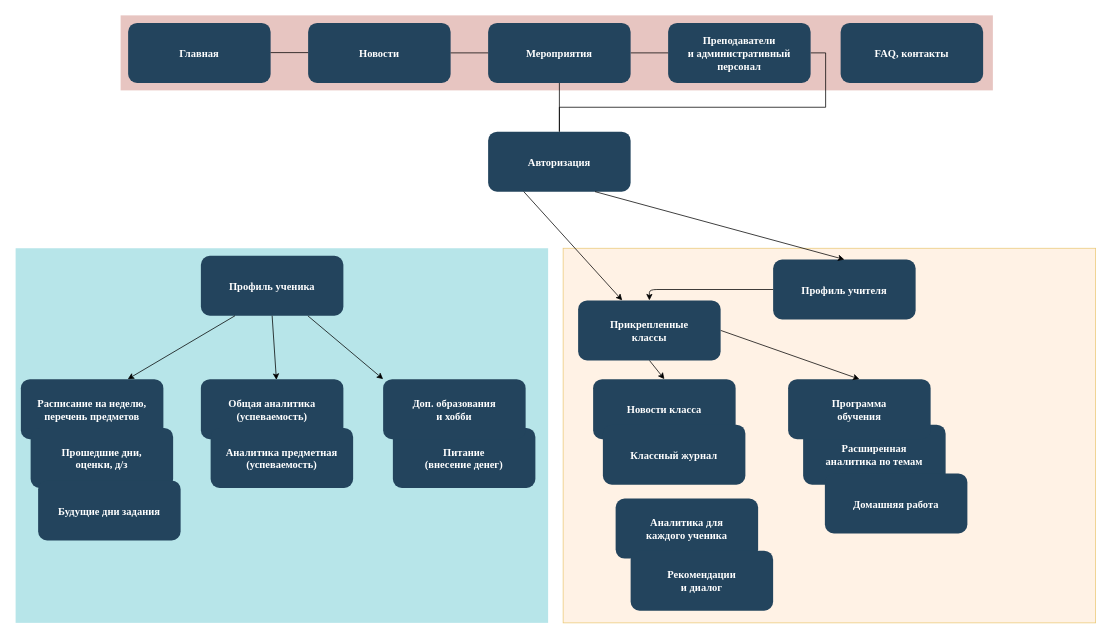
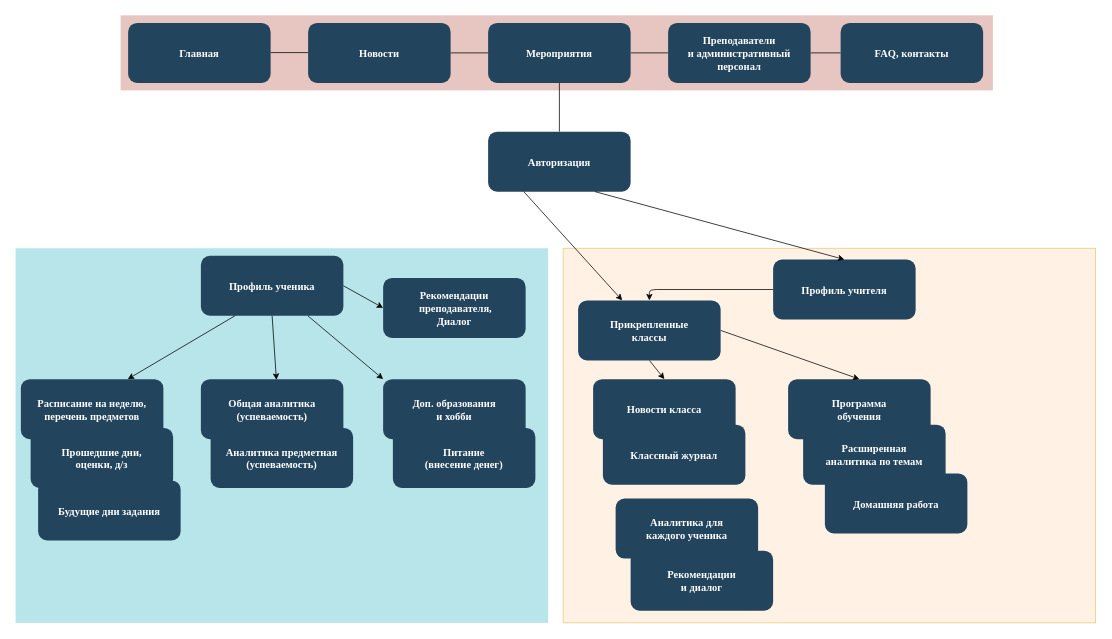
  <mxCell id="0" />
  <mxCell id="1" parent="0" />
  <mxCell id="2" value="" style="fillColor=#ffe6cc;strokeColor=#d79b00;opacity=50;" parent="1" vertex="1"><mxGeometry x="750" y="330.5" width="710" height="499.5" as="geometry" /></mxCell>
  <mxCell id="3" value="" style="fillColor=#12AAB5;strokeColor=none;opacity=30;" parent="1" vertex="1"><mxGeometry x="20" y="330.5" width="710" height="499.5" as="geometry" /></mxCell>
  <mxCell id="4" value="" style="fillColor=#AE4132;strokeColor=none;opacity=30;" parent="1" vertex="1"><mxGeometry x="160" y="20" width="1163" height="100" as="geometry" /></mxCell>
  <mxCell id="5" value="Расписание на неделю,&#10;перечень предметов" style="rounded=1;fillColor=#23445D;gradientColor=none;strokeColor=none;fontColor=#FFFFFF;fontStyle=1;fontFamily=Tahoma;fontSize=14" parent="1" vertex="1"><mxGeometry x="27" y="505" width="190" height="80" as="geometry" /></mxCell>
  <mxCell id="6" value="Авторизация" style="rounded=1;fillColor=#23445D;gradientColor=none;strokeColor=none;fontColor=#FFFFFF;fontStyle=1;fontFamily=Tahoma;fontSize=14" parent="1" vertex="1"><mxGeometry x="650" y="175" width="190" height="80" as="geometry" /></mxCell>
  <mxCell id="7" style="rounded=0;orthogonalLoop=1;jettySize=auto;html=1;exitX=0.75;exitY=1;exitDx=0;exitDy=0;entryX=0;entryY=0;entryDx=0;entryDy=0;" parent="1" source="9" target="27" edge="1"><mxGeometry relative="1" as="geometry" /></mxCell>
+ <mxCell id="8" style="edgeStyle=none;rounded=0;orthogonalLoop=1;jettySize=auto;html=1;exitX=1;exitY=0.5;exitDx=0;exitDy=0;entryX=0;entryY=0.5;entryDx=0;entryDy=0;" parent="1" source="9" target="31" edge="1"><mxGeometry relative="1" as="geometry" /></mxCell>
  <mxCell id="9" value="Профиль ученика" style="rounded=1;fillColor=#23445D;gradientColor=none;strokeColor=none;fontColor=#FFFFFF;fontStyle=1;fontFamily=Tahoma;fontSize=14" parent="1" vertex="1"><mxGeometry x="267" y="340.5" width="190" height="80" as="geometry" /></mxCell>
  <mxCell id="10" value="Профиль учителя" style="rounded=1;fillColor=#23445D;gradientColor=none;strokeColor=none;fontColor=#FFFFFF;fontStyle=1;fontFamily=Tahoma;fontSize=14" parent="1" vertex="1"><mxGeometry x="1030" y="345.5" width="190" height="80" as="geometry" /></mxCell>
  <mxCell id="11" value="Общая аналитика&#10;(успеваемость)" style="rounded=1;fillColor=#23445D;gradientColor=none;strokeColor=none;fontColor=#FFFFFF;fontStyle=1;fontFamily=Tahoma;fontSize=14" parent="1" vertex="1"><mxGeometry x="267" y="505" width="190" height="80" as="geometry" /></mxCell>
  <mxCell id="12" value="Прошедшие дни,&#10;оценки, д/з" style="rounded=1;fillColor=#23445D;gradientColor=none;strokeColor=none;fontColor=#FFFFFF;fontStyle=1;fontFamily=Tahoma;fontSize=14" parent="1" vertex="1"><mxGeometry x="40" y="570" width="190" height="80" as="geometry" /></mxCell>
  <mxCell id="13" value="Будущие дни задания" style="rounded=1;fillColor=#23445D;gradientColor=none;strokeColor=none;fontColor=#FFFFFF;fontStyle=1;fontFamily=Tahoma;fontSize=14" parent="1" vertex="1"><mxGeometry x="50" y="640" width="190" height="80" as="geometry" /></mxCell>
  <mxCell id="14" value="Аналитика предметная&#10;(успеваемость)" style="rounded=1;fillColor=#23445D;gradientColor=none;strokeColor=none;fontColor=#FFFFFF;fontStyle=1;fontFamily=Tahoma;fontSize=14" parent="1" vertex="1"><mxGeometry x="280" y="570" width="190" height="80" as="geometry" /></mxCell>
  <mxCell id="15" value="Питание &#10;(внесение денег)" style="rounded=1;fillColor=#23445D;gradientColor=none;strokeColor=none;fontColor=#FFFFFF;fontStyle=1;fontFamily=Tahoma;fontSize=14" parent="1" vertex="1"><mxGeometry x="523" y="570" width="190" height="80" as="geometry" /></mxCell>
- <mxCell id="16" style="edgeStyle=orthogonalEdgeStyle;rounded=0;orthogonalLoop=1;jettySize=auto;html=1;exitX=1;exitY=0.5;exitDx=0;exitDy=0;endArrow=none;endFill=0;" parent="1" source="17" target="6" edge="1"><mxGeometry relative="1" as="geometry" /></mxCell>
+ <mxCell id="16" style="edgeStyle=orthogonalEdgeStyle;rounded=0;orthogonalLoop=1;jettySize=auto;html=1;exitX=1;exitY=0.5;exitDx=0;exitDy=0;entryX=0;entryY=0.5;entryDx=0;entryDy=0;endArrow=none;endFill=0;" parent="1" source="17" target="22" edge="1"><mxGeometry relative="1" as="geometry" /></mxCell>
  <mxCell id="17" value="Преподаватели &#10;и административный&#10;персонал" style="rounded=1;fillColor=#23445D;gradientColor=none;strokeColor=none;fontColor=#FFFFFF;fontStyle=1;fontFamily=Tahoma;fontSize=14" parent="1" vertex="1"><mxGeometry x="890" y="30" width="190" height="80" as="geometry" /></mxCell>
  <mxCell id="18" style="edgeStyle=orthogonalEdgeStyle;rounded=0;orthogonalLoop=1;jettySize=auto;html=1;entryX=0.5;entryY=0;entryDx=0;entryDy=0;endArrow=none;endFill=0;fontSize=24;exitX=0.5;exitY=1;exitDx=0;exitDy=0;" parent="1" source="21" target="6" edge="1"><mxGeometry relative="1" as="geometry"><mxPoint x="770" y="150" as="sourcePoint" /></mxGeometry></mxCell>
  <mxCell id="19" value="Новости" style="rounded=1;fillColor=#23445D;gradientColor=none;strokeColor=none;fontColor=#FFFFFF;fontStyle=1;fontFamily=Tahoma;fontSize=14" parent="1" vertex="1"><mxGeometry x="410" y="30" width="190" height="80" as="geometry" /></mxCell>
  <mxCell id="20" style="edgeStyle=orthogonalEdgeStyle;rounded=0;orthogonalLoop=1;jettySize=auto;html=1;exitX=1;exitY=0.5;exitDx=0;exitDy=0;endArrow=none;endFill=0;" parent="1" source="21" target="17" edge="1"><mxGeometry relative="1" as="geometry" /></mxCell>
  <mxCell id="21" value="Мероприятия" style="rounded=1;fillColor=#23445D;gradientColor=none;strokeColor=none;fontColor=#FFFFFF;fontStyle=1;fontFamily=Tahoma;fontSize=14" parent="1" vertex="1"><mxGeometry x="650" y="30" width="190" height="80" as="geometry" /></mxCell>
  <mxCell id="22" value="FAQ, контакты" style="rounded=1;fillColor=#23445D;gradientColor=none;strokeColor=none;fontColor=#FFFFFF;fontStyle=1;fontFamily=Tahoma;fontSize=14" parent="1" vertex="1"><mxGeometry x="1120" y="30" width="190" height="80" as="geometry" /></mxCell>
  <mxCell id="23" value="Новости класса" style="rounded=1;fillColor=#23445D;gradientColor=none;strokeColor=none;fontColor=#FFFFFF;fontStyle=1;fontFamily=Tahoma;fontSize=14" parent="1" vertex="1"><mxGeometry x="790" y="505" width="190" height="80" as="geometry" /></mxCell>
  <mxCell id="24" value="Расширенная &#10;аналитика по темам" style="rounded=1;fillColor=#23445D;gradientColor=none;strokeColor=none;fontColor=#FFFFFF;fontStyle=1;fontFamily=Tahoma;fontSize=14" parent="1" vertex="1"><mxGeometry x="1070" y="565.75" width="190" height="80" as="geometry" /></mxCell>
  <mxCell id="25" value="Программа &#10;обучения" style="rounded=1;fillColor=#23445D;gradientColor=none;strokeColor=none;fontColor=#FFFFFF;fontStyle=1;fontFamily=Tahoma;fontSize=14" parent="1" vertex="1"><mxGeometry x="1050" y="505" width="190" height="80" as="geometry" /></mxCell>
  <mxCell id="26" value="Аналитика для &#10;каждого ученика" style="rounded=1;fillColor=#23445D;gradientColor=none;strokeColor=none;fontColor=#FFFFFF;fontStyle=1;fontFamily=Tahoma;fontSize=14" parent="1" vertex="1"><mxGeometry x="820" y="664.25" width="190" height="80" as="geometry" /></mxCell>
  <mxCell id="27" value="Доп. образования &#10;и хобби" style="rounded=1;fillColor=#23445D;gradientColor=none;strokeColor=none;fontColor=#FFFFFF;fontStyle=1;fontFamily=Tahoma;fontSize=14" parent="1" vertex="1"><mxGeometry x="510" y="505" width="190" height="80" as="geometry" /></mxCell>
  <mxCell id="28" value="Рекомендации&#10;и диалог" style="rounded=1;fillColor=#23445D;gradientColor=none;strokeColor=none;fontColor=#FFFFFF;fontStyle=1;fontFamily=Tahoma;fontSize=14" parent="1" vertex="1"><mxGeometry x="840" y="733.75" width="190" height="80" as="geometry" /></mxCell>
  <mxCell id="29" value="Домашняя работа" style="rounded=1;fillColor=#23445D;gradientColor=none;strokeColor=none;fontColor=#FFFFFF;fontStyle=1;fontFamily=Tahoma;fontSize=14" parent="1" vertex="1"><mxGeometry x="1099" y="630.75" width="190" height="80" as="geometry" /></mxCell>
  <mxCell id="30" value="Классный журнал" style="rounded=1;fillColor=#23445D;gradientColor=none;strokeColor=none;fontColor=#FFFFFF;fontStyle=1;fontFamily=Tahoma;fontSize=14" parent="1" vertex="1"><mxGeometry x="803" y="565.75" width="190" height="80" as="geometry" /></mxCell>
+ <mxCell id="31" value="Рекомендации&#10; преподавателя,&#10;Диалог" style="rounded=1;fillColor=#23445D;gradientColor=none;strokeColor=none;fontColor=#FFFFFF;fontStyle=1;fontFamily=Tahoma;fontSize=14" parent="1" vertex="1"><mxGeometry x="510" y="370" width="190" height="80" as="geometry" /></mxCell>
  <mxCell id="32" value="" style="endArrow=classic;html=1;exitX=0.25;exitY=1;exitDx=0;exitDy=0;" parent="1" source="6" target="40" edge="1"><mxGeometry width="50" height="50" relative="1" as="geometry"><mxPoint x="915" y="320.5" as="sourcePoint" /><mxPoint x="963" y="320.5" as="targetPoint" /></mxGeometry></mxCell>
  <mxCell id="33" value="" style="endArrow=classic;html=1;exitX=0.75;exitY=1;exitDx=0;exitDy=0;entryX=0.5;entryY=0;entryDx=0;entryDy=0;" parent="1" source="6" target="10" edge="1"><mxGeometry width="50" height="50" relative="1" as="geometry"><mxPoint x="629" y="295" as="sourcePoint" /><mxPoint x="1017" y="315" as="targetPoint" /></mxGeometry></mxCell>
  <mxCell id="34" value="" style="endArrow=none;html=1;exitX=1;exitY=0.5;exitDx=0;exitDy=0;entryX=0;entryY=0.5;entryDx=0;entryDy=0;" parent="1" source="19" target="21" edge="1"><mxGeometry width="50" height="50" relative="1" as="geometry"><mxPoint x="415" y="415" as="sourcePoint" /><mxPoint x="465" y="365" as="targetPoint" /></mxGeometry></mxCell>
  <mxCell id="35" value="" style="endArrow=classic;html=1;exitX=0.5;exitY=1;exitDx=0;exitDy=0;entryX=0.53;entryY=0.012;entryDx=0;entryDy=0;entryPerimeter=0;" parent="1" source="9" target="11" edge="1"><mxGeometry width="50" height="50" relative="1" as="geometry"><mxPoint x="370" y="475" as="sourcePoint" /><mxPoint x="520" y="350" as="targetPoint" /><Array as="points" /></mxGeometry></mxCell>
  <mxCell id="36" value="" style="endArrow=classic;html=1;exitX=0.25;exitY=1;exitDx=0;exitDy=0;entryX=0.75;entryY=0;entryDx=0;entryDy=0;" parent="1" target="5" edge="1"><mxGeometry width="50" height="50" relative="1" as="geometry"><mxPoint x="312.5" y="420.5" as="sourcePoint" /><mxPoint x="140" y="496" as="targetPoint" /></mxGeometry></mxCell>
  <mxCell id="37" value="" style="endArrow=classic;html=1;exitX=0;exitY=0.5;exitDx=0;exitDy=0;entryX=0.5;entryY=0;entryDx=0;entryDy=0;edgeStyle=orthogonalEdgeStyle;" parent="1" source="10" target="40" edge="1"><mxGeometry width="50" height="50" relative="1" as="geometry"><mxPoint x="629.5" y="265" as="sourcePoint" /><mxPoint x="890" y="350" as="targetPoint" /><Array as="points"><mxPoint x="865" y="385" /></Array></mxGeometry></mxCell>
  <mxCell id="38" style="edgeStyle=none;rounded=0;orthogonalLoop=1;jettySize=auto;html=1;exitX=1;exitY=0.5;exitDx=0;exitDy=0;entryX=0.5;entryY=0;entryDx=0;entryDy=0;" parent="1" source="40" target="25" edge="1"><mxGeometry relative="1" as="geometry" /></mxCell>
  <mxCell id="39" style="edgeStyle=none;rounded=0;orthogonalLoop=1;jettySize=auto;html=1;exitX=0.5;exitY=1;exitDx=0;exitDy=0;entryX=0.5;entryY=0;entryDx=0;entryDy=0;" parent="1" source="40" target="23" edge="1"><mxGeometry relative="1" as="geometry" /></mxCell>
  <mxCell id="40" value="Прикрепленные &#10;классы" style="rounded=1;fillColor=#23445D;gradientColor=none;strokeColor=none;fontColor=#FFFFFF;fontStyle=1;fontFamily=Tahoma;fontSize=14" parent="1" vertex="1"><mxGeometry x="770" y="400" width="190" height="80" as="geometry" /></mxCell>
  <mxCell id="41" value="Главная" style="rounded=1;fillColor=#23445D;gradientColor=none;strokeColor=none;fontColor=#FFFFFF;fontStyle=1;fontFamily=Tahoma;fontSize=14" parent="1" vertex="1"><mxGeometry x="170" y="30" width="190" height="80" as="geometry" /></mxCell>
  <mxCell id="42" value="" style="endArrow=none;html=1;exitX=1;exitY=0.5;exitDx=0;exitDy=0;entryX=0;entryY=0.5;entryDx=0;entryDy=0;" parent="1" edge="1"><mxGeometry width="50" height="50" relative="1" as="geometry"><mxPoint x="360" y="69.66" as="sourcePoint" /><mxPoint x="410" y="69.66" as="targetPoint" /></mxGeometry></mxCell>
